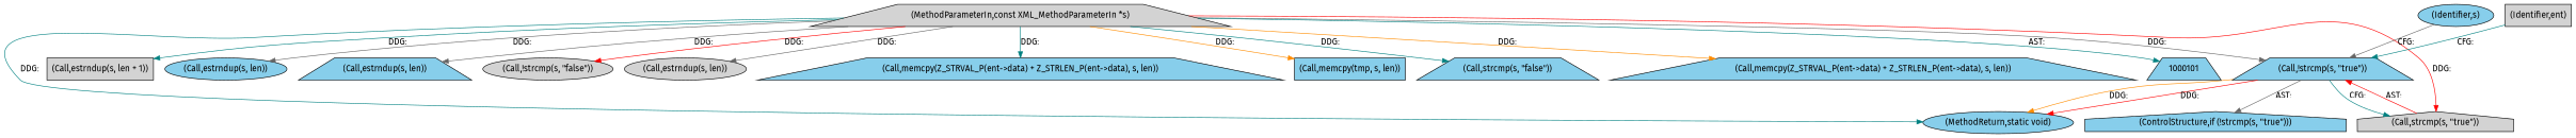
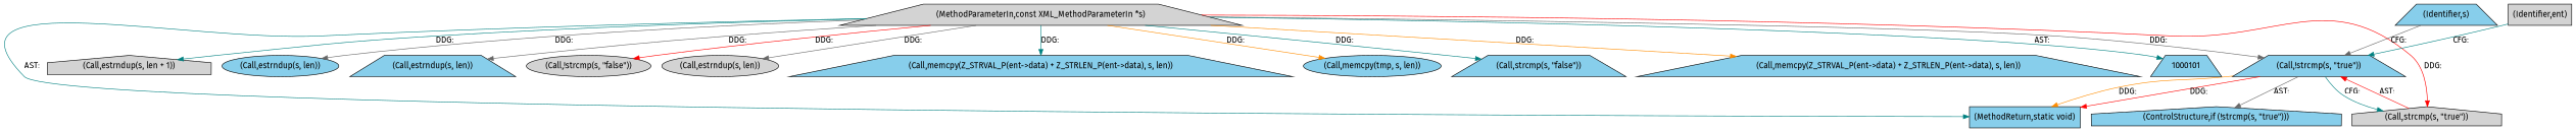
  digraph {
    fontname="Fira Sans"
    node [fillcolor=skyblue fontname="Fira Sans" shape=trapezium style=filled]
    edge [color=teal fontname="Fira Sans"]
    n1 [label="(Call,!strcmp(s, \"true\"))"]
    n2 [label="(ControlStructure,if (!strcmp(s, \"true\")))" shape=house]
-   n3 [label="(MethodReturn,static void)" shape=ellipse]
+   n3 [label="(MethodReturn,static void)" shape=box]
    n4 [fillcolor=lightgrey label="(Call,strcmp(s, \"true\"))" shape=house]
    n5 [fillcolor=lightgrey label="(MethodParameterIn,const XML_MethodParameterIn *s)"]
-   n6 [fillcolor=lightgrey label="(Call,estrndup(s, len + 1))" shape=box]
+   n6 [fillcolor=lightgrey label="(Call,estrndup(s, len + 1))" shape=house]
    n7 [label="(Call,estrndup(s, len))" shape=ellipse]
    n8 [label="(Call,estrndup(s, len))"]
    n9 [fillcolor=lightgrey label="(Call,!strcmp(s, \"false\"))" shape=ellipse]
    n10 [fillcolor=lightgrey label="(Call,estrndup(s, len))" shape=ellipse]
    n11 [label="(Call,memcpy(Z_STRVAL_P(ent->data) + Z_STRLEN_P(ent->data), s, len))"]
-   n12 [label="(Call,memcpy(tmp, s, len))" shape=box]
+   n12 [label="(Call,memcpy(tmp, s, len))" shape=ellipse]
    n13 [label="(Call,strcmp(s, \"false\"))"]
    n14 [label="(Call,memcpy(Z_STRVAL_P(ent->data) + Z_STRLEN_P(ent->data), s, len))"]
    1000101
-   n16 [label="(Identifier,s)" shape=ellipse]
+   n16 [label="(Identifier,s)"]
    n17 [fillcolor=lightgrey label="(Identifier,ent)" shape=box]
    n1 -> n2 [color=gray40 label="AST: "]
    n1 -> n3 [color=darkorange label="DDG: "]
    n1 -> n3 [color=red label="DDG: "]
    n1 -> n4 [label="CFG: "]
    n4 -> n1 [color=red label="AST: "]
    n5 -> n1 [color=gray40 label="DDG: "]
-   n5 -> n3 [label="DDG: "]
+   n5 -> n3 [label="AST: "]
    n5 -> n4 [color=red label="DDG: "]
    n5 -> n6 [label="DDG: "]
    n5 -> n7 [color=gray40 label="DDG: "]
    n5 -> n8 [color=gray40 label="DDG: "]
    n5 -> n9 [color=red label="DDG: "]
    n5 -> n10 [color=gray40 label="DDG: "]
    n5 -> n11 [label="DDG: "]
    n5 -> n12 [color=darkorange label="DDG: "]
    n5 -> n13 [label="DDG: "]
    n5 -> n14 [color=darkorange label="DDG: "]
    n5 -> 1000101 [label="AST: "]
    n16 -> n1 [color=gray40 label="CFG: "]
    n17 -> n1 [label="CFG: "]
  }
